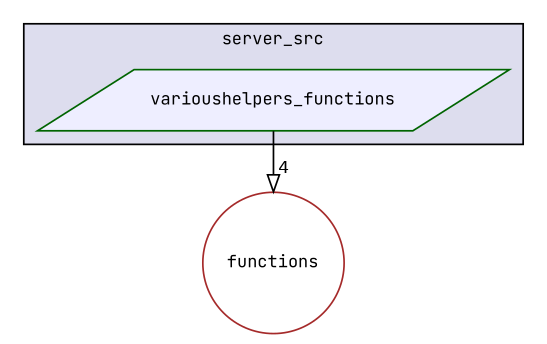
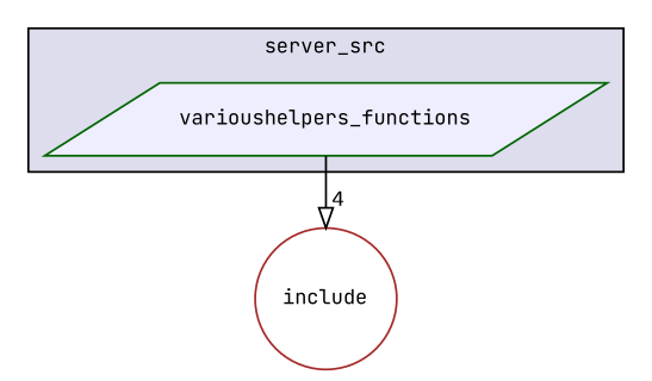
  digraph {
    compound=true
    fontname="JetBrains Mono"
    node [fontname="JetBrains Mono" fontsize=10]
    n1 [fillcolor="#eeeeff" label=varioushelpers_functions pencolor=black shape=parallelogram style=filled color=darkgreen]
-   n2 [label=functions shape=circle color=brown]
+   n2 [label=include shape=circle color=brown]
    subgraph cluster_1 {
      bgcolor="#ddddee"
      fontsize=10
      label=server_src
      pencolor=black
      n1
    }
    n1 -> n2 [headlabel=4 labeldistance=1.5 labelfontname=Helvetica labelfontsize=10 arrowhead=onormal fontname="JetBrains Mono"]
  }
